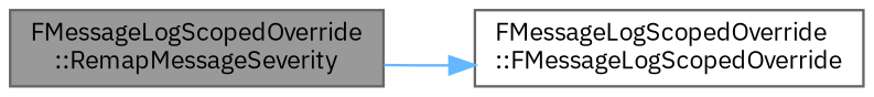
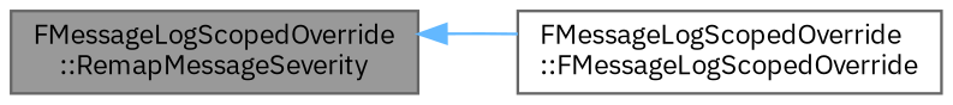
  digraph {
    rankdir=LR
    fontname="IBM Plex Sans"
    node [fontname="IBM Plex Sans" fontsize=10 shape=box style=filled]
    n1 [color=gray40 fillcolor=grey60 fontcolor=black height=0.2 label="FMessageLogScopedOverride\l::RemapMessageSeverity" width=0.4]
    n2 [color=grey40 fillcolor=white height=0.2 label="FMessageLogScopedOverride\l::FMessageLogScopedOverride" width=0.4]
-   n1 -> n2 [color=steelblue1 fontname="IBM Plex Sans" fontsize=10 labelfontname=Helvetica labelfontsize=10 style=solid]
+   n2 -> n1 [color=steelblue1 fontname="IBM Plex Sans" fontsize=10 labelfontname=Helvetica labelfontsize=10 style=solid]
  }
